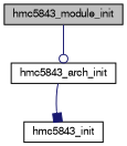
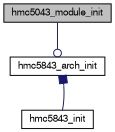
  digraph {
    rankdir=TB
    node [color=black fillcolor=white fontname=FreeSans fontsize=10 shape=box style=filled]
    edge [color=midnightblue fontname=FreeSans fontsize=10 labelfontname=FreeSans labelfontsize=10 style=solid]
-   n1 [fillcolor=grey75 fontcolor=black height=0.2 label=hmc5843_module_init width=0.4]
+   n1 [fillcolor=grey75 fontcolor=black height=0.2 label=hmc5043_module_init width=0.4]
    n2 [height=0.2 label=hmc5843_arch_init width=0.4]
    n3 [height=0.2 label=hmc5843_init width=0.4]
    n1 -> n2 [arrowhead=odot]
-   n2 -> n3 [arrowhead=box]
+   n3 -> n2 [arrowhead=box]
  }
